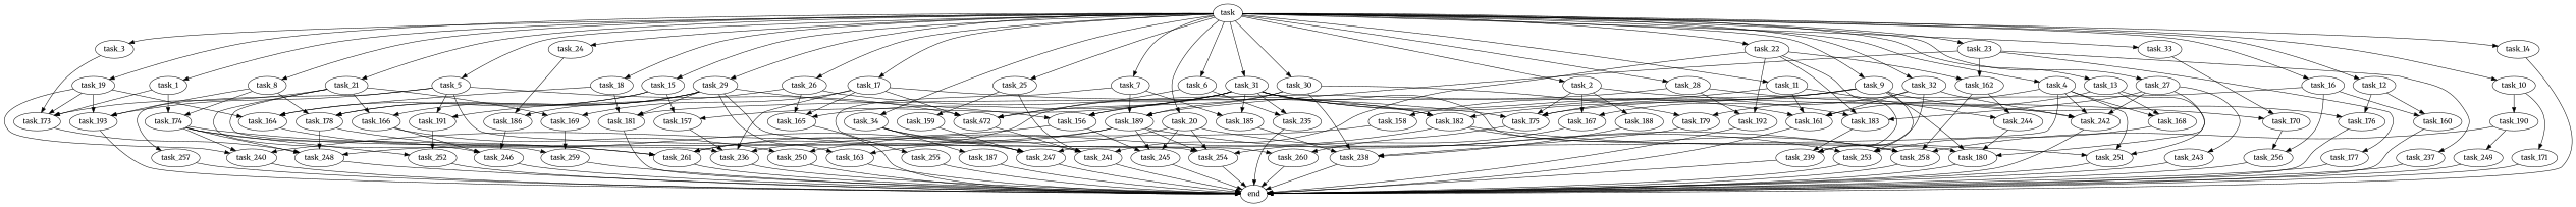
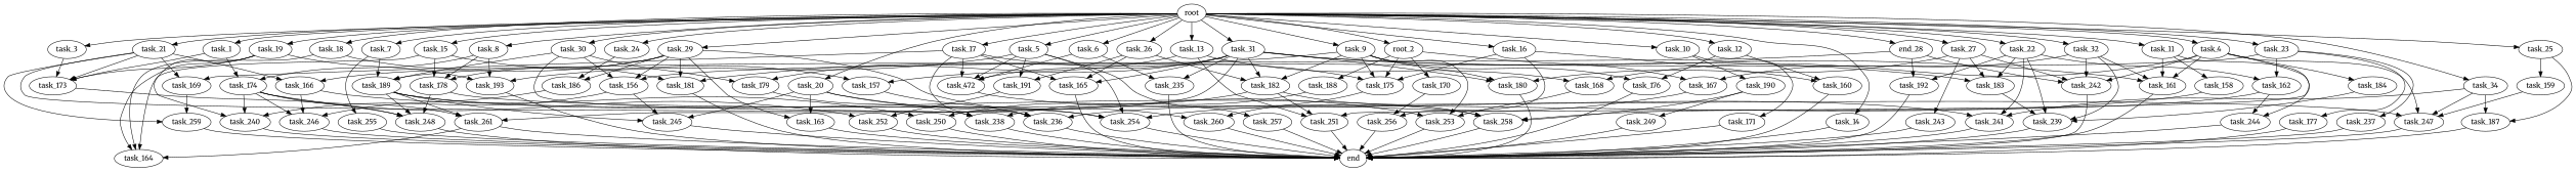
  digraph {
    fontname=Merriweather
    node [fontname=Merriweather]
    edge [fontname=Merriweather]
    task_8
    task_193
    task_174
    task_178
    end
    task_248
    task_261
    task_252
    task_246
    task_240
    task_247
    task_239
    task_173
    task_158
    task_236
    task_17
    task_169
    task_175
    task_165
    n20 [label=task_472]
    task_259
    task_260
    task_241
-   root [label=task]
+   root
    task_26
    task_15
-   task_33
    task_13
    task_30
    task_5
    task_6
    task_7
    task_22
    task_3
    task_21
    task_18
    task_31
    task_9
-   task_28
+   task_28 [label=end_28]
    task_29
    task_34
    task_10
-   task_2
+   task_2 [label=root_2]
    task_16
    task_14
    task_24
    task_19
    task_32
    task_25
    task_4
    task_27
    task_23
    task_12
    task_1
    task_11
    task_20
    task_191
    task_182
    task_157
    task_164
    task_170
    task_251
    task_179
    task_168
    task_189
    task_156
    task_238
    task_254
    task_257
    task_235
    task_255
-   task_185
    task_183
    task_162
    task_192
    task_166
    task_181
    task_161
    task_180
    task_176
    task_253
    task_242
    task_186
    task_163
    task_187
    task_171
    task_190
    task_167
    task_188
    task_160
    task_256
    task_159
+   task_184
    task_243
    task_237
    task_177
    task_244
    task_245
    task_250
    task_258
    task_249
    task_8 -> task_193
    task_8 -> task_174
    task_8 -> task_178
    task_193 -> end
    task_174 -> task_248
    task_174 -> task_261
    task_174 -> task_252
    task_174 -> task_246
    task_174 -> task_240
    task_178 -> task_248
    task_178 -> task_247
    task_248 -> end
    task_261 -> end
    task_252 -> end
    task_246 -> end
    task_240 -> end
    task_247 -> end
    task_239 -> end
    task_173 -> task_248
    task_158 -> task_236
    task_236 -> end
    task_17 -> task_236
    task_17 -> task_169
    task_17 -> task_175
    task_17 -> task_165
    task_17 -> n20
    task_169 -> task_259
    task_175 -> task_260
    task_165 -> end
    n20 -> task_241
    task_259 -> end
    task_260 -> end
    task_241 -> end
    root -> task_8
    root -> task_17
    root -> task_26
    root -> task_15
-   root -> task_33
    root -> task_13
    root -> task_30
    root -> task_5
    root -> task_6
    root -> task_7
    root -> task_22
    root -> task_3
    root -> task_21
    root -> task_18
    root -> task_31
    root -> task_9
    root -> task_28
    root -> task_29
    root -> task_34
    root -> task_10
    root -> task_2
    root -> task_16
    root -> task_14
    root -> task_24
    root -> task_19
    root -> task_32
    root -> task_25
    root -> task_4
    root -> task_27
    root -> task_23
    root -> task_12
    root -> task_1
    root -> task_11
    root -> task_20
    task_26 -> task_165
    task_26 -> task_191
    task_26 -> task_182
    task_15 -> task_178
    task_15 -> task_157
    task_15 -> task_164
-   task_33 -> task_170
    task_13 -> task_251
    task_13 -> task_179
    task_13 -> task_168
    task_30 -> task_179
    task_30 -> task_189
    task_30 -> task_156
    task_30 -> task_238
    task_5 -> task_193
    task_5 -> n20
    task_5 -> task_191
    task_5 -> task_254
    task_5 -> task_257
    task_6 -> n20
    task_6 -> task_235
    task_7 -> task_189
    task_7 -> task_255
-   task_7 -> task_185
    task_22 -> task_239
    task_22 -> task_241
    task_22 -> task_183
    task_22 -> task_162
    task_22 -> task_192
    task_3 -> task_173
    task_21 -> task_173
    task_21 -> task_236
    task_21 -> task_169
    task_21 -> task_259
    task_21 -> task_166
    task_18 -> task_164
    task_18 -> task_181
    task_31 -> task_261
    task_31 -> task_165
    task_31 -> n20
    task_31 -> task_182
    task_31 -> task_157
    task_31 -> task_235
-   task_31 -> task_185
    task_31 -> task_183
    task_31 -> task_161
    task_31 -> task_180
    task_9 -> task_175
    task_9 -> task_182
    task_9 -> task_181
    task_9 -> task_180
    task_9 -> task_176
    task_9 -> task_253
    task_28 -> task_156
    task_28 -> task_192
    task_28 -> task_242
    task_29 -> task_178
    task_29 -> task_260
    task_29 -> task_156
    task_29 -> task_166
    task_29 -> task_181
    task_29 -> task_186
    task_29 -> task_163
    task_34 -> task_247
    task_34 -> task_241
    task_34 -> task_187
    task_10 -> task_171
    task_10 -> task_190
    task_2 -> task_175
    task_2 -> task_170
    task_2 -> task_167
    task_2 -> task_188
    task_16 -> task_175
    task_16 -> task_160
    task_16 -> task_256
    task_14 -> end
    task_24 -> task_186
    task_19 -> task_193
    task_19 -> task_240
    task_19 -> task_173
    task_19 -> task_164
    task_32 -> task_239
    task_32 -> task_161
    task_32 -> task_242
    task_32 -> task_167
-   task_25 -> task_241
+   task_25 -> task_187
    task_25 -> task_159
    task_4 -> task_247
    task_4 -> task_251
    task_4 -> task_168
    task_4 -> task_161
    task_4 -> task_242
+   task_4 -> task_184
    task_27 -> task_183
    task_27 -> task_180
    task_27 -> task_242
    task_27 -> task_243
    task_23 -> task_189
    task_23 -> task_162
    task_23 -> task_237
    task_23 -> task_177
    task_12 -> task_176
    task_12 -> task_160
    task_1 -> task_174
    task_1 -> task_173
    task_11 -> task_158
    task_11 -> task_161
    task_11 -> task_244
    task_20 -> task_254
    task_20 -> task_253
    task_20 -> task_163
    task_20 -> task_245
    task_191 -> task_252
    task_182 -> task_251
    task_182 -> task_250
    task_182 -> task_258
    task_157 -> task_236
-   task_164 -> task_261
+   task_261 -> task_164
    task_170 -> task_256
    task_251 -> end
    task_179 -> task_238
    task_168 -> task_253
    task_189 -> task_248
    task_189 -> task_261
    task_189 -> task_254
    task_189 -> task_245
    task_189 -> task_258
    task_156 -> task_240
    task_156 -> task_245
    task_238 -> end
    task_254 -> end
    task_257 -> end
    task_235 -> end
    task_255 -> end
-   task_185 -> task_238
    task_183 -> task_239
    task_162 -> task_244
    task_162 -> task_258
    task_192 -> end
    task_166 -> task_246
    task_166 -> task_250
    task_181 -> end
    task_161 -> end
    task_180 -> end
    task_176 -> end
    task_253 -> end
    task_242 -> end
    task_186 -> task_246
    task_163 -> end
    task_187 -> end
    task_171 -> end
    task_190 -> task_258
    task_190 -> task_249
    task_167 -> task_254
    task_188 -> task_238
    task_160 -> end
    task_256 -> end
    task_159 -> task_247
+   task_184 -> task_239
    task_243 -> end
    task_237 -> end
    task_177 -> end
-   task_244 -> task_180
+   task_244 -> end
    task_245 -> end
    task_250 -> end
    task_258 -> end
    task_249 -> end
  }
